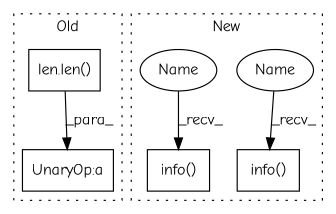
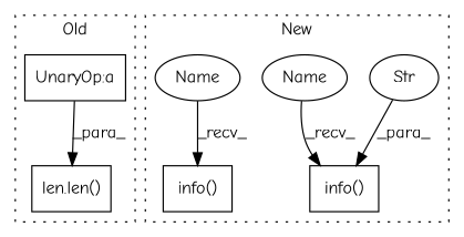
  digraph {
    fontname="Comic Neue"
    node [a=75 fontname="Comic Neue" l="12,1" shape=box]
    edge [fontname="Comic Neue"]
    n1 [l="4,1" label="len.len()" s="2173,2205"]
    n2 [a=61 l=37 label="UnaryOp:a" s=2169]
    n3 [label="info()" s="2363,2411"]
+   n4 [a=66 l=36 label=Str s=2375 shape=ellipse]
    n5 [label="info()" s="2662,2713"]
    n6 [a=87 l=6 label=Name s=2363 shape=ellipse]
    n7 [a=87 l=6 label=Name s=2662 shape=ellipse]
    subgraph cluster_1 {
      label=Old
      style=dotted
      n1
      n2
    }
    subgraph cluster_2 {
      label=New
      style=dotted
      n3
+     n4
      n5
      n6
      n7
    }
-   n1 -> n2 [label=_para_]
+   n2 -> n1 [label=_para_]
+   n4 -> n3 [label=_para_]
    n6 -> n3 [label=_recv_]
    n7 -> n5 [label=_recv_]
  }
